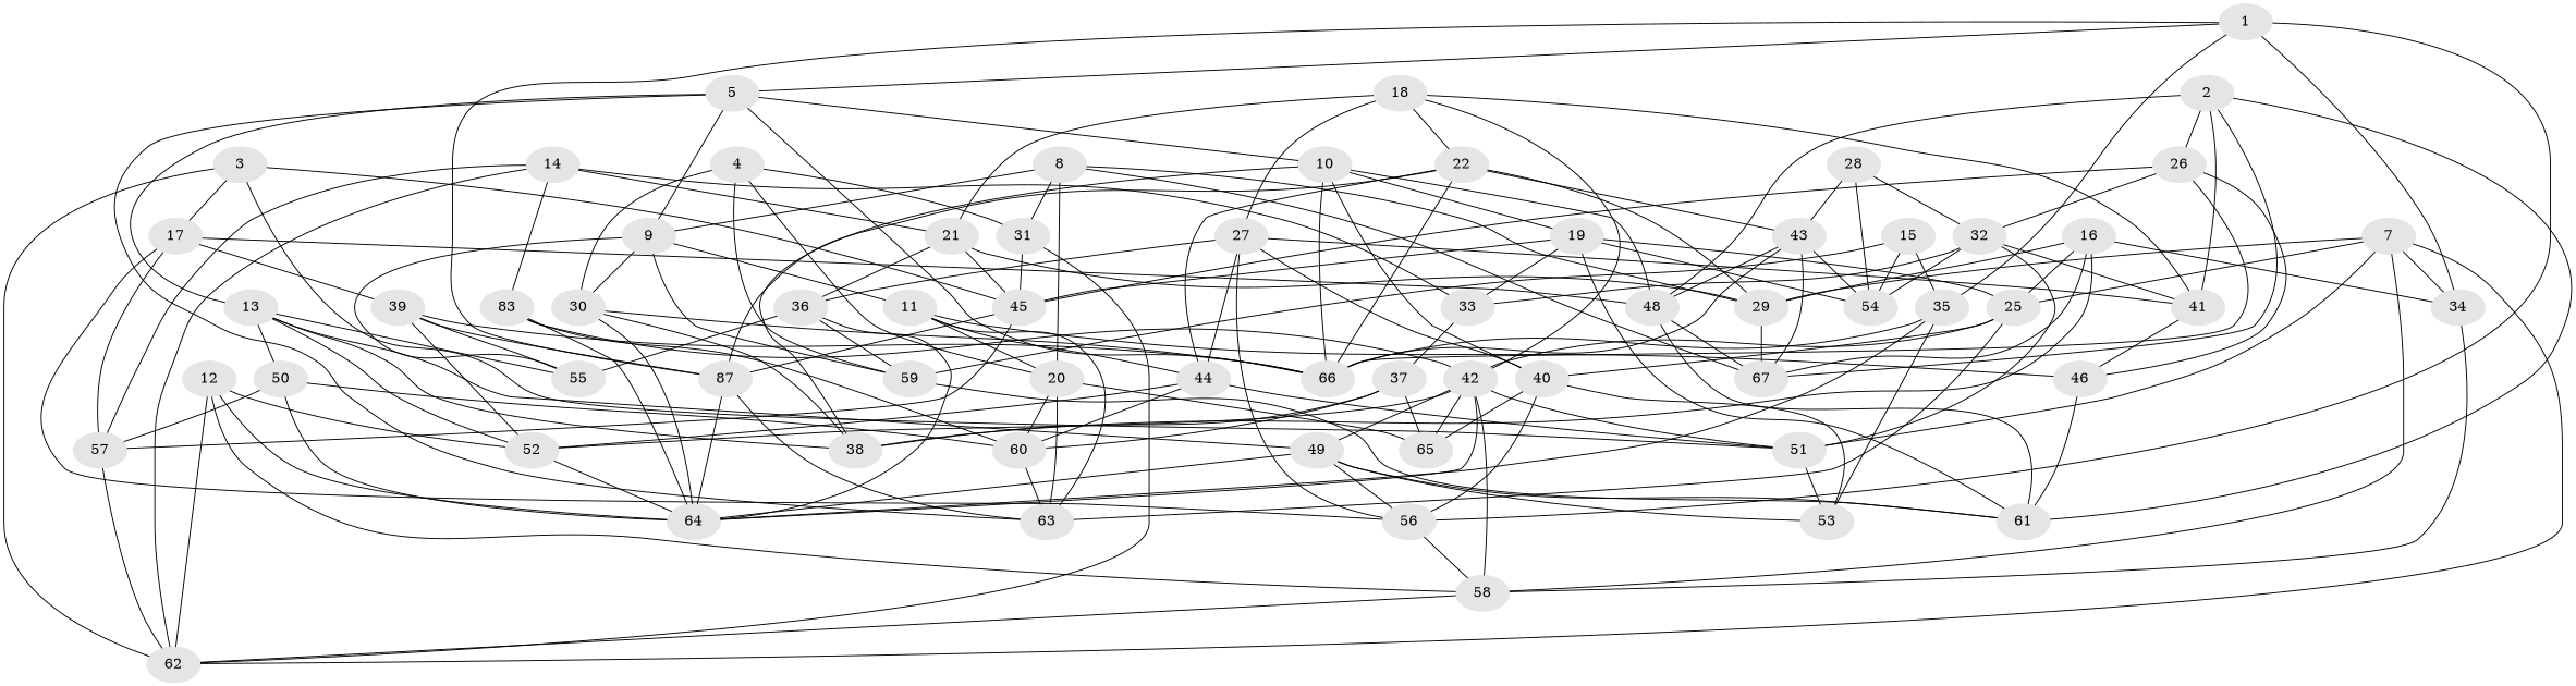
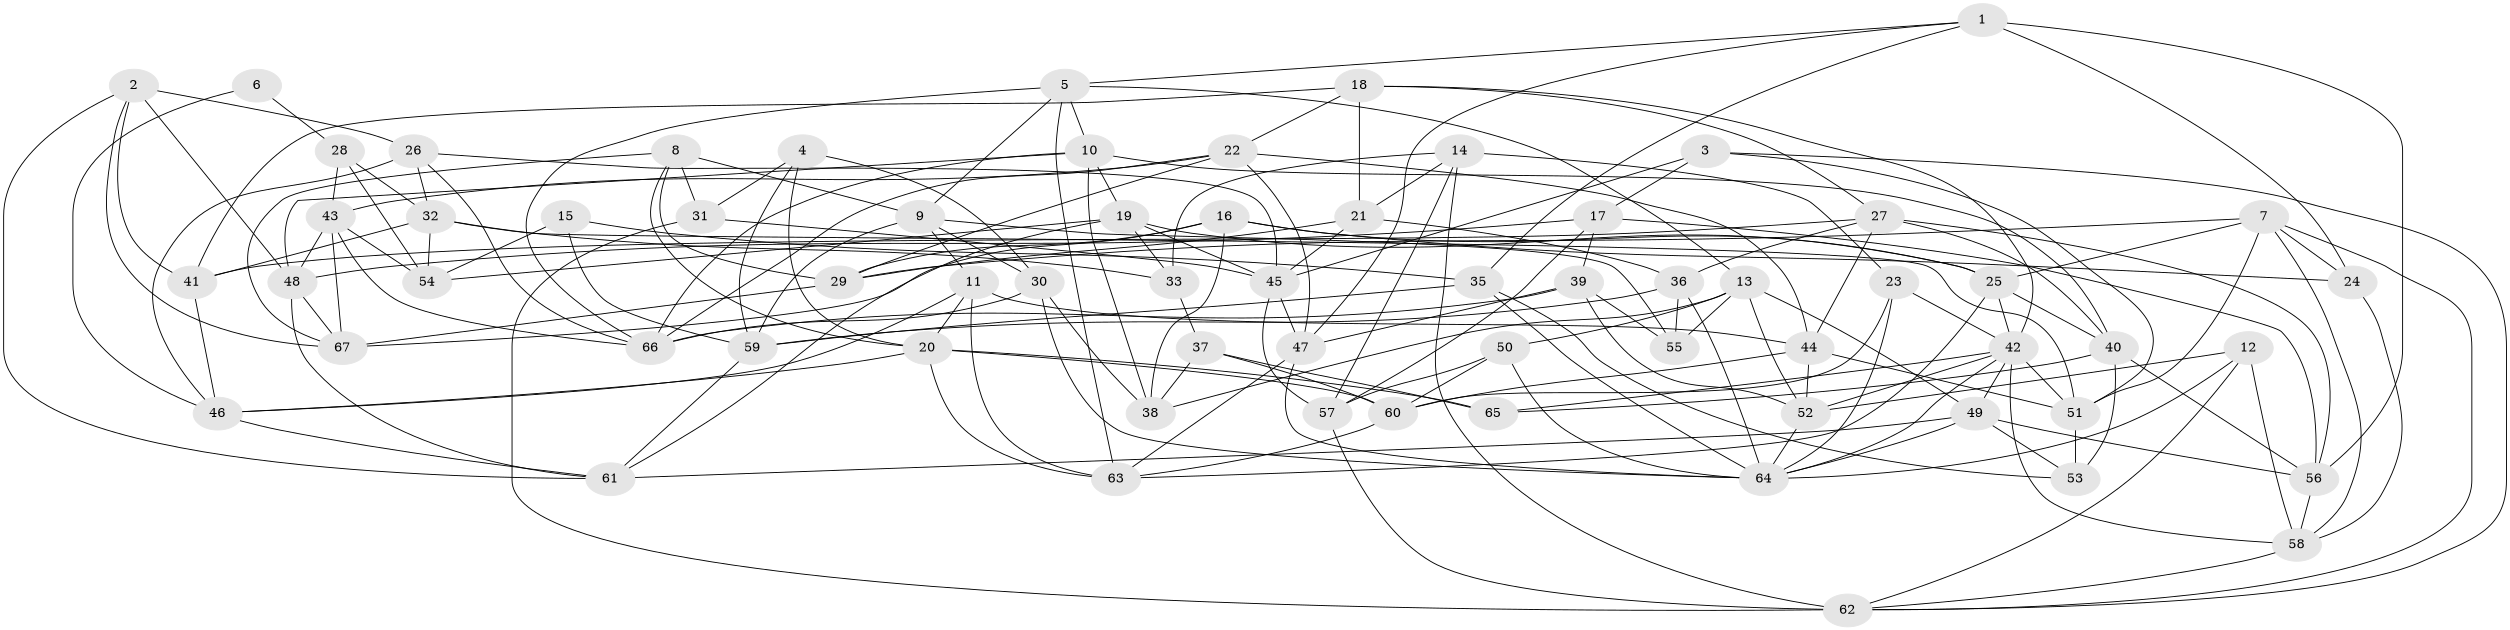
  graph {
    node [color=gray90 style=filled]
    edge [weight=1.0]
    1
    5
-   34
+   34 [label=24]
    35
-   47 [label=87]
+   47
    56
    9
    10
    13
    63
    66
    58
    59
    64
    53
    2
    26
    41
    48
    61
    67
    45
    46
    32
    3
    17
    51
    62
    57
    39
    4
    20
    30
    31
    60
    65
    38
    11
    55
    19
    40
    52
    49
    50
+   6
    28
    54
    43
    7
    25
    29
    42
    8
    44
    33
    12
    14
    21
-   23 [label=83]
+   23
    36
    37
    15
    16
    18
    22
    27
    1 -- 5
    1 -- 34 [weight=2.0]
    1 -- 35
    1 -- 47
    1 -- 56
    5 -- 9
    5 -- 10
    5 -- 13
    5 -- 63
    5 -- 66
    34 -- 58
-   35 -- 66
+   35 -- 59
    35 -- 64
    35 -- 53
    47 -- 63
    47 -- 64
    56 -- 58
    9 -- 59
    9 -- 30
    9 -- 11
    9 -- 55
    10 -- 66
    10 -- 48
    10 -- 38
    10 -- 19
    10 -- 40
    13 -- 38
    13 -- 55
    13 -- 52
    13 -- 49
    13 -- 50
    58 -- 62
    59 -- 61
    2 -- 26 [weight=2.0]
    2 -- 41
    2 -- 48
    2 -- 61
    2 -- 67
    26 -- 66
    26 -- 45
    26 -- 46
    26 -- 32
    41 -- 46
    48 -- 61
    48 -- 67
    45 -- 47
    45 -- 57
    46 -- 61
    32 -- 41
    32 -- 51
    32 -- 54
    32 -- 33
    3 -- 45
    3 -- 17
    3 -- 51
    3 -- 62
    17 -- 56
    17 -- 48
    17 -- 57
    17 -- 39
    51 -- 53
    57 -- 62 [weight=2.0]
    39 -- 47
    39 -- 66
    39 -- 55 [weight=2.0]
    39 -- 52
    4 -- 59
    4 -- 20
    4 -- 30
    4 -- 31
    20 -- 63
+   20 -- 46
    20 -- 60
    20 -- 65 [weight=2.0]
    30 -- 66
    30 -- 64
    30 -- 38
    31 -- 45 [weight=2.0]
    31 -- 62
    60 -- 63
    11 -- 63
    11 -- 46 [weight=2.0]
    11 -- 20
    11 -- 44
    19 -- 61
    19 -- 45
    19 -- 54
    19 -- 25
    19 -- 33
    40 -- 56
    40 -- 53
    40 -- 65
    52 -- 64
    49 -- 56
    49 -- 64
    49 -- 53
    49 -- 61
    50 -- 64
    50 -- 57
    50 -- 60
+   6 -- 46 [weight=2.0]
+   6 -- 28 [weight=2.0]
    28 -- 32
    28 -- 54 [weight=2.0]
    28 -- 43
    43 -- 66
    43 -- 48
    43 -- 67
    43 -- 54
    7 -- 34
    7 -- 58
    7 -- 51
    7 -- 62
    7 -- 25
    7 -- 29
    25 -- 63
    25 -- 40
    25 -- 42
    29 -- 67
    42 -- 58
    42 -- 64
    42 -- 51
    42 -- 65 [weight=2.0]
    42 -- 52
    42 -- 49
    8 -- 9
    8 -- 67
    8 -- 20
    8 -- 31 [weight=2.0]
    8 -- 29
    44 -- 51
    44 -- 60
    44 -- 52
    33 -- 37
    12 -- 58
    12 -- 64
    12 -- 62
    12 -- 52
    14 -- 62
    14 -- 57
    14 -- 33 [weight=2.0]
    14 -- 21
    14 -- 23
    21 -- 45
    21 -- 29
    21 -- 36
    23 -- 64
    23 -- 60
    23 -- 42
    36 -- 59
    36 -- 64
    36 -- 55 [weight=2.0]
    37 -- 60
    37 -- 65
    37 -- 38
    15 -- 35 [weight=2.0]
    15 -- 59
    15 -- 54
    16 -- 34 [weight=2.0]
    16 -- 67
    16 -- 38
    16 -- 25
    16 -- 29
    18 -- 41
    18 -- 42
    18 -- 21 [weight=2.0]
    18 -- 22
    18 -- 27
    22 -- 47
    22 -- 66
    22 -- 43
    22 -- 29
    22 -- 44
    27 -- 56
    27 -- 41
    27 -- 40
    27 -- 44
    27 -- 36
  }
